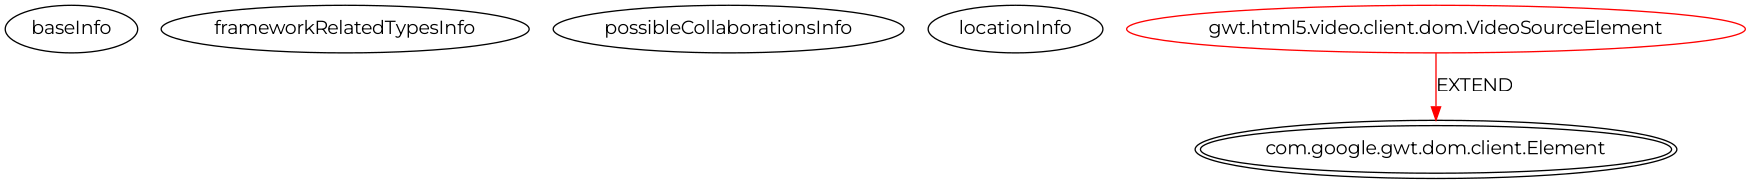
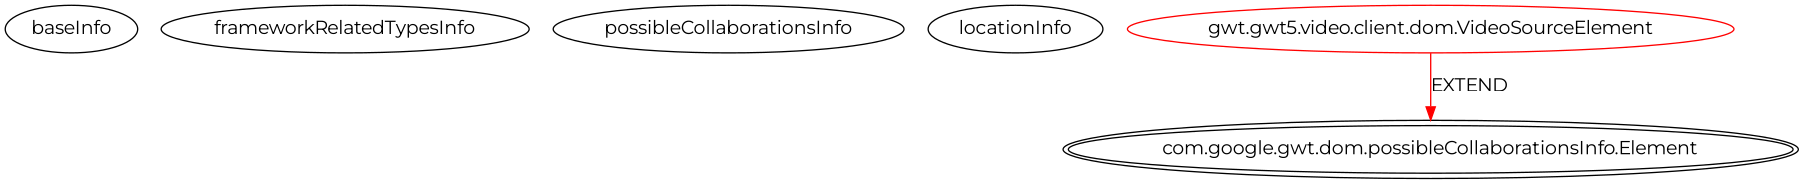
  digraph {
    fontname=Montserrat
    node [fontname=Montserrat]
    baseInfo [category=extension_graph graphId=4007 isAnonymous=false possibleRelation=false]
    frameworkRelatedTypesInfo [0="com.google.gwt.dom.client.Element"]
    possibleCollaborationsInfo
    locationInfo [contextSignature=VideoSourceElement filePath="/mguiral-GwtVideoLib/GwtVideoLib-master/src/gwt/html5/video/client/dom/VideoSourceElement.java" graphId=4007 projectName="mguiral-GwtVideoLib"]
-   n5 [color=red isFrameworkType=false label="gwt.html5.video.client.dom.VideoSourceElement" vertexType=ROOT_CLIENT_CLASS_DECLARATION]
-   n6 [isFrameworkType=true label="com.google.gwt.dom.client.Element" peripheries=2 vertexType=FRAMEWORK_CLASS_TYPE]
+   n5 [color=red isFrameworkType=false label="gwt.gwt5.video.client.dom.VideoSourceElement" vertexType=ROOT_CLIENT_CLASS_DECLARATION]
+   n6 [isFrameworkType=true label="com.google.gwt.dom.possibleCollaborationsInfo.Element" peripheries=2 vertexType=FRAMEWORK_CLASS_TYPE]
    n5 -> n6 [color=red label=EXTEND fontname=Montserrat]
  }
